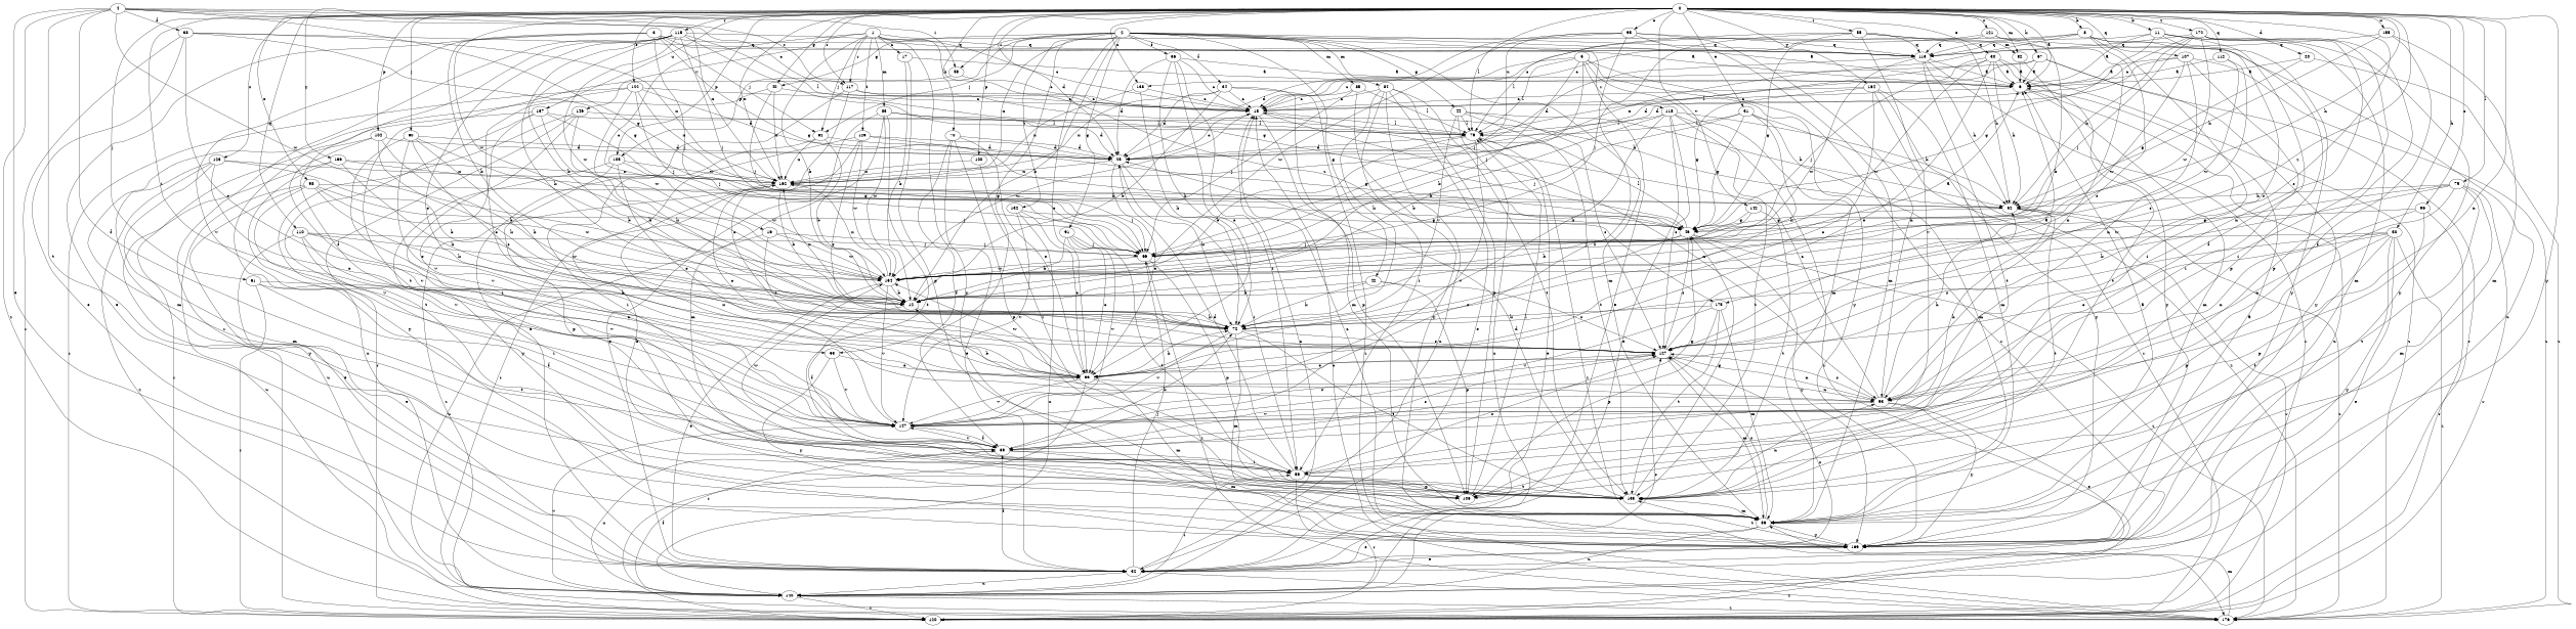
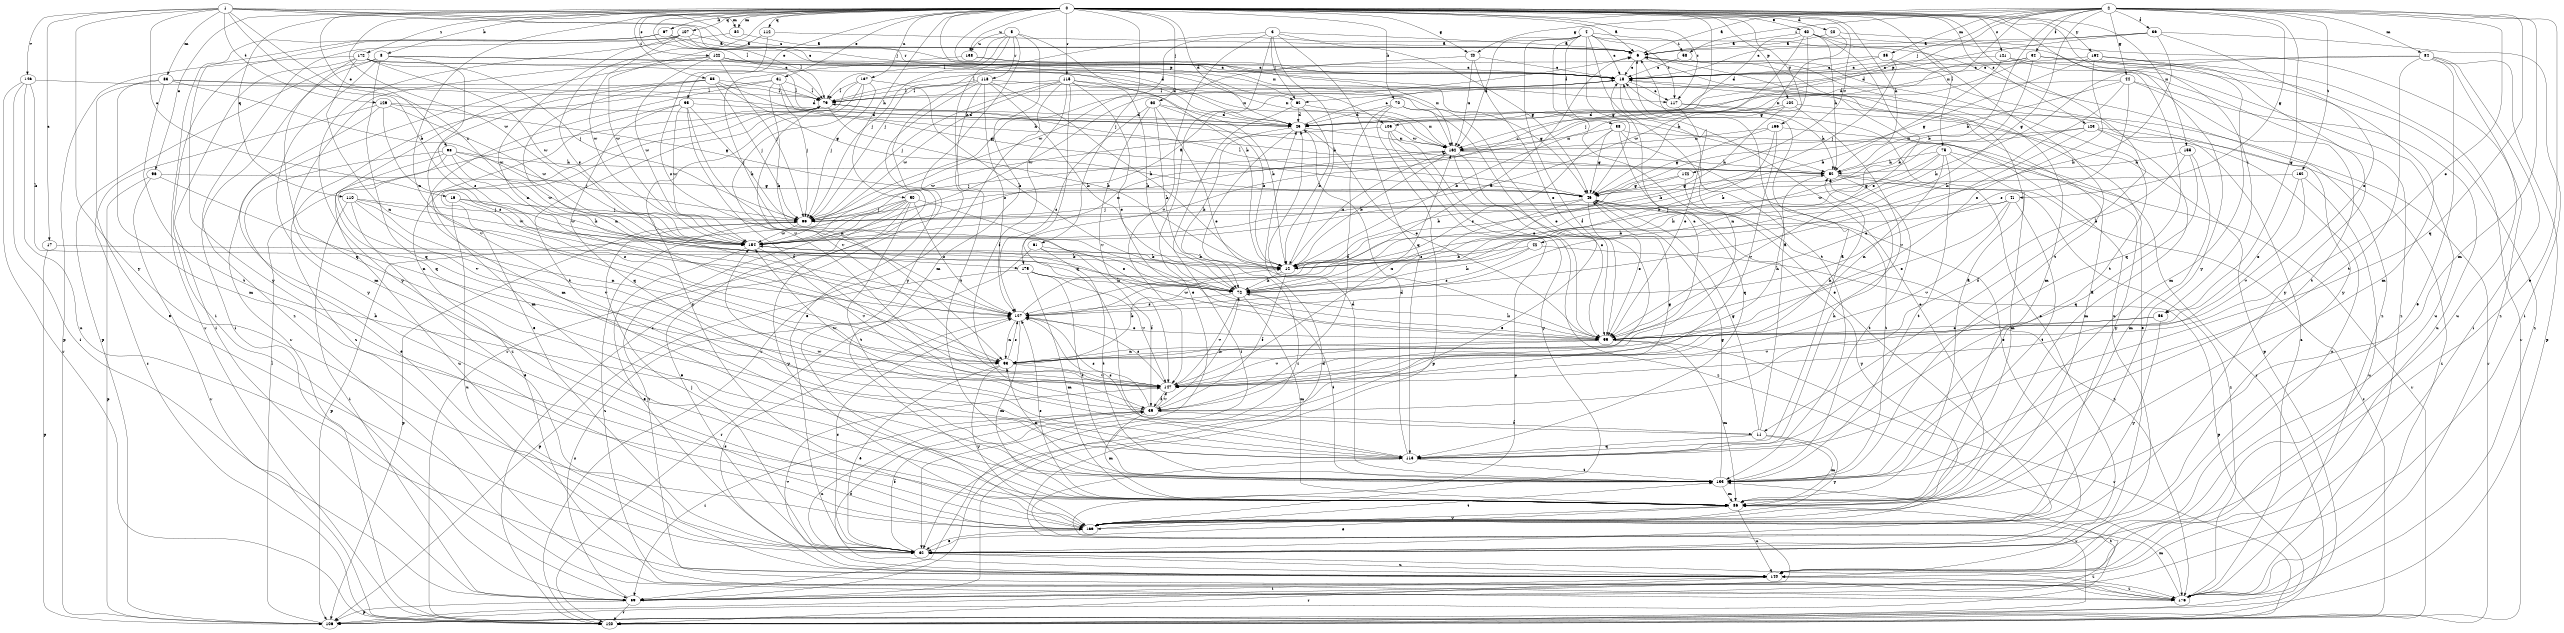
  strict digraph {
    0
    6
    8
    11
    20
    25
    30
    31
    40
    50
    52
    53
    55
    60
    61
    67
    70
    75
    79
    82
    93
    95
    96
    98
-   100
    102
    105
    107
    110
    112
    115
    117
    121
    122
    123
    127
    137
    138
    142
    154
    155
    162
    164
    166
    169
    172
    175
    18
    86
    140
    113
    59
    106
    46
    39
    176
    99
    72
    66
    133
    32
    120
    147
    12
    1
    16
    17
    62
    83
    129
    146
    2
    34
    36
-   41 [label=91]
+   41
    42
    44
    58
    84
    85
    132
    3
    4
    38
    5
    118
    0 -> 6 [label=a]
    0 -> 8 [label=b]
    0 -> 11 [label=b]
    0 -> 20 [label=d]
    0 -> 25 [label=d]
    0 -> 30 [label=e]
    0 -> 31 [label=e]
    0 -> 40 [label=g]
    0 -> 50 [label=h]
    0 -> 52 [label=h]
    0 -> 53 [label=i]
    0 -> 55 [label=i]
    0 -> 60 [label=j]
    0 -> 61 [label=j]
    0 -> 67 [label=k]
    0 -> 70 [label=k]
    0 -> 75 [label=l]
    0 -> 79 [label=l]
    0 -> 82 [label=m]
    0 -> 93 [label=n]
    0 -> 95 [label=o]
    0 -> 96 [label=o]
    0 -> 98 [label=o]
-   0 -> 100 [label=p]
    0 -> 102 [label=p]
    0 -> 105 [label=p]
    0 -> 107 [label=q]
    0 -> 110 [label=q]
    0 -> 112 [label=q]
    0 -> 115 [label=r]
    0 -> 117 [label=r]
    0 -> 121 [label=s]
    0 -> 122 [label=s]
    0 -> 123 [label=s]
    0 -> 127 [label=s]
    0 -> 137 [label=u]
    0 -> 138 [label=u]
    0 -> 142 [label=v]
    0 -> 154 [label=w]
    0 -> 155 [label=x]
    0 -> 162 [label=x]
    0 -> 164 [label=y]
    0 -> 166 [label=y]
    0 -> 169 [label=y]
    0 -> 172 [label=z]
    0 -> 175 [label=z]
    6 -> 18 [label=c]
    6 -> 86 [label=m]
    6 -> 140 [label=u]
    8 -> 127 [label=s]
    8 -> 162 [label=x]
    8 -> 169 [label=y]
    8 -> 18 [label=c]
    8 -> 113 [label=q]
    8 -> 59 [label=i]
    8 -> 106 [label=p]
    11 -> 6 [label=a]
    11 -> 127 [label=s]
    11 -> 169 [label=y]
    11 -> 86 [label=m]
    11 -> 113 [label=q]
    11 -> 46 [label=g]
-   11 -> 39 [label=f]
+   39 -> 11 [label=f]
    20 -> 6 [label=a]
    20 -> 46 [label=g]
    20 -> 176 [label=z]
    25 -> 162 [label=x]
    25 -> 18 [label=c]
    25 -> 59 [label=i]
    25 -> 99 [label=o]
    25 -> 72 [label=k]
    30 -> 6 [label=a]
    30 -> 25 [label=d]
    30 -> 52 [label=h]
    30 -> 154 [label=w]
    30 -> 176 [label=z]
    30 -> 99 [label=o]
    30 -> 66 [label=j]
    30 -> 133 [label=t]
    31 -> 79 [label=l]
    31 -> 86 [label=m]
    31 -> 46 [label=g]
    31 -> 176 [label=z]
    31 -> 72 [label=k]
    31 -> 66 [label=j]
    40 -> 162 [label=x]
    40 -> 18 [label=c]
    40 -> 99 [label=o]
    40 -> 66 [label=j]
    50 -> 127 [label=s]
    50 -> 169 [label=y]
    50 -> 106 [label=p]
    50 -> 176 [label=z]
    50 -> 99 [label=o]
    50 -> 66 [label=j]
    50 -> 133 [label=t]
    50 -> 32 [label=e]
    52 -> 46 [label=g]
    52 -> 176 [label=z]
    52 -> 133 [label=t]
    52 -> 120 [label=r]
    53 -> 169 [label=y]
    53 -> 99 [label=o]
    53 -> 147 [label=v]
    55 -> 52 [label=h]
    55 -> 79 [label=l]
    55 -> 93 [label=n]
    55 -> 113 [label=q]
    55 -> 46 [label=g]
    55 -> 66 [label=j]
    55 -> 147 [label=v]
    60 -> 25 [label=d]
    60 -> 127 [label=s]
    60 -> 99 [label=o]
    60 -> 72 [label=k]
    60 -> 147 [label=v]
    60 -> 12 [label=b]
    61 -> 39 [label=f]
    61 -> 133 [label=t]
    61 -> 120 [label=r]
    61 -> 12 [label=b]
    67 -> 6 [label=a]
    67 -> 79 [label=l]
    67 -> 169 [label=y]
    67 -> 18 [label=c]
    67 -> 120 [label=r]
    70 -> 25 [label=d]
    70 -> 106 [label=p]
    70 -> 39 [label=f]
    70 -> 99 [label=o]
    70 -> 32 [label=e]
    75 -> 52 [label=h]
    75 -> 93 [label=n]
    75 -> 154 [label=w]
    75 -> 86 [label=m]
    75 -> 72 [label=k]
    75 -> 133 [label=t]
    75 -> 120 [label=r]
    79 -> 25 [label=d]
    79 -> 176 [label=z]
    79 -> 32 [label=e]
    79 -> 147 [label=v]
    79 -> 12 [label=b]
    82 -> 6 [label=a]
    82 -> 169 [label=y]
    93 -> 52 [label=h]
    93 -> 127 [label=s]
    93 -> 169 [label=y]
    93 -> 18 [label=c]
    93 -> 32 [label=e]
    93 -> 147 [label=v]
    93 -> 12 [label=b]
    95 -> 25 [label=d]
    95 -> 93 [label=n]
    95 -> 154 [label=w]
    95 -> 86 [label=m]
    95 -> 113 [label=q]
    95 -> 39 [label=f]
    95 -> 66 [label=j]
    96 -> 93 [label=n]
    96 -> 106 [label=p]
    96 -> 46 [label=g]
    96 -> 120 [label=r]
    98 -> 52 [label=h]
    98 -> 154 [label=w]
    98 -> 140 [label=u]
    98 -> 72 [label=k]
    98 -> 66 [label=j]
    98 -> 32 [label=e]
    98 -> 147 [label=v]
-   100 -> 162 [label=x]
-   100 -> 59 [label=i]
    102 -> 25 [label=d]
    102 -> 72 [label=k]
    102 -> 120 [label=r]
    102 -> 147 [label=v]
    102 -> 12 [label=b]
    105 -> 154 [label=w]
    105 -> 162 [label=w]
    105 -> 169 [label=y]
    105 -> 106 [label=p]
    105 -> 99 [label=o]
    107 -> 6 [label=a]
    107 -> 25 [label=d]
    107 -> 93 [label=n]
    107 -> 154 [label=w]
    107 -> 59 [label=i]
    107 -> 176 [label=z]
    110 -> 93 [label=n]
    110 -> 154 [label=w]
    110 -> 59 [label=i]
    110 -> 66 [label=j]
    110 -> 32 [label=e]
    110 -> 147 [label=v]
    112 -> 6 [label=a]
    112 -> 127 [label=s]
    112 -> 154 [label=w]
    115 -> 79 [label=l]
    115 -> 154 [label=w]
    115 -> 113 [label=q]
    115 -> 46 [label=g]
    115 -> 39 [label=f]
    115 -> 99 [label=o]
    115 -> 72 [label=k]
    115 -> 66 [label=j]
    115 -> 120 [label=r]
    115 -> 12 [label=b]
    117 -> 52 [label=h]
-   117 -> 18 [label=c]
+   18 -> 117 [label=c]
    117 -> 99 [label=o]
    117 -> 32 [label=e]
    121 -> 18 [label=c]
    121 -> 140 [label=u]
    121 -> 113 [label=q]
    121 -> 12 [label=b]
    122 -> 25 [label=d]
    122 -> 154 [label=w]
    122 -> 162 [label=x]
    122 -> 18 [label=c]
    122 -> 86 [label=m]
    122 -> 66 [label=j]
    122 -> 120 [label=r]
    123 -> 162 [label=x]
    123 -> 86 [label=m]
    123 -> 140 [label=u]
    123 -> 176 [label=z]
    123 -> 99 [label=o]
    123 -> 12 [label=b]
    127 -> 6 [label=a]
    127 -> 93 [label=n]
    127 -> 86 [label=m]
    127 -> 99 [label=o]
    137 -> 79 [label=l]
    137 -> 169 [label=y]
    137 -> 72 [label=k]
    137 -> 66 [label=j]
    137 -> 133 [label=t]
    137 -> 147 [label=v]
    138 -> 162 [label=x]
    138 -> 18 [label=c]
    138 -> 72 [label=k]
    142 -> 46 [label=g]
    142 -> 133 [label=t]
    142 -> 12 [label=b]
    154 -> 6 [label=a]
    154 -> 162 [label=x]
    154 -> 32 [label=e]
    154 -> 147 [label=v]
    154 -> 12 [label=b]
    155 -> 52 [label=h]
    155 -> 86 [label=m]
    155 -> 113 [label=q]
    155 -> 39 [label=f]
    162 -> 52 [label=h]
    162 -> 176 [label=z]
    162 -> 99 [label=o]
    162 -> 66 [label=j]
    162 -> 12 [label=b]
    164 -> 169 [label=y]
    164 -> 18 [label=c]
    164 -> 86 [label=m]
    164 -> 46 [label=g]
    164 -> 99 [label=o]
    164 -> 120 [label=r]
    166 -> 162 [label=x]
    166 -> 169 [label=y]
    166 -> 46 [label=g]
    166 -> 72 [label=k]
    166 -> 147 [label=v]
    169 -> 6 [label=a]
    169 -> 18 [label=c]
    169 -> 133 [label=t]
    169 -> 32 [label=e]
    172 -> 52 [label=h]
    172 -> 93 [label=n]
    172 -> 154 [label=w]
    172 -> 18 [label=c]
    172 -> 113 [label=q]
    172 -> 59 [label=i]
    172 -> 106 [label=p]
    172 -> 66 [label=j]
    175 -> 86 [label=m]
    175 -> 106 [label=p]
    175 -> 72 [label=k]
    175 -> 133 [label=t]
    175 -> 147 [label=v]
    18 -> 79 [label=l]
    18 -> 93 [label=n]
    18 -> 154 [label=w]
    18 -> 106 [label=p]
    86 -> 6 [label=a]
    86 -> 127 [label=s]
    86 -> 169 [label=y]
    86 -> 140 [label=u]
    86 -> 32 [label=e]
    140 -> 127 [label=s]
    140 -> 59 [label=i]
    140 -> 39 [label=f]
    140 -> 176 [label=z]
    140 -> 120 [label=r]
    140 -> 147 [label=v]
    113 -> 6 [label=a]
    113 -> 25 [label=d]
    113 -> 52 [label=h]
    113 -> 154 [label=w]
    113 -> 133 [label=t]
    113 -> 120 [label=r]
    59 -> 25 [label=d]
    59 -> 127 [label=s]
    59 -> 106 [label=p]
    59 -> 133 [label=t]
    59 -> 120 [label=r]
    106 -> 79 [label=l]
    46 -> 79 [label=l]
    46 -> 127 [label=s]
    46 -> 169 [label=y]
    46 -> 176 [label=z]
    46 -> 99 [label=o]
    46 -> 66 [label=j]
    39 -> 127 [label=s]
    39 -> 154 [label=w]
    39 -> 86 [label=m]
    39 -> 140 [label=u]
    39 -> 59 [label=i]
    39 -> 46 [label=g]
    39 -> 72 [label=k]
    39 -> 147 [label=v]
    176 -> 18 [label=c]
    176 -> 86 [label=m]
    99 -> 93 [label=n]
    99 -> 154 [label=w]
    99 -> 86 [label=m]
    99 -> 72 [label=k]
    99 -> 120 [label=r]
    99 -> 147 [label=v]
    72 -> 127 [label=s]
    72 -> 86 [label=m]
    72 -> 133 [label=t]
    72 -> 147 [label=v]
    66 -> 154 [label=w]
    66 -> 106 [label=p]
    66 -> 176 [label=z]
    133 -> 25 [label=d]
    133 -> 93 [label=n]
    133 -> 86 [label=m]
    133 -> 46 [label=g]
    32 -> 127 [label=s]
    32 -> 18 [label=c]
    32 -> 140 [label=u]
    32 -> 39 [label=f]
    32 -> 176 [label=z]
    32 -> 66 [label=j]
    147 -> 52 [label=h]
    147 -> 127 [label=s]
    147 -> 162 [label=x]
    147 -> 39 [label=f]
    12 -> 162 [label=x]
    12 -> 39 [label=f]
    12 -> 72 [label=k]
    1 -> 82 [label=m]
    1 -> 117 [label=r]
    1 -> 169 [label=y]
    1 -> 175 [label=z]
    1 -> 18 [label=c]
    1 -> 12 [label=b]
    1 -> 16 [label=c]
    1 -> 17 [label=c]
    1 -> 62 [label=j]
    1 -> 83 [label=m]
    1 -> 129 [label=t]
    1 -> 146 [label=v]
    16 -> 127 [label=s]
    16 -> 154 [label=w]
    16 -> 140 [label=u]
    16 -> 66 [label=j]
-   17 -> 6 [label=a]
    17 -> 106 [label=p]
    17 -> 12 [label=b]
    62 -> 25 [label=d]
    62 -> 162 [label=x]
    62 -> 59 [label=i]
    62 -> 12 [label=b]
    83 -> 25 [label=d]
    83 -> 79 [label=l]
    83 -> 154 [label=w]
    83 -> 86 [label=m]
    83 -> 133 [label=t]
    83 -> 32 [label=e]
    129 -> 25 [label=d]
    129 -> 127 [label=s]
    129 -> 154 [label=w]
    129 -> 169 [label=b]
    129 -> 46 [label=g]
    129 -> 120 [label=r]
    146 -> 79 [label=l]
    146 -> 140 [label=u]
    146 -> 59 [label=i]
    146 -> 72 [label=k]
    146 -> 120 [label=r]
    2 -> 6 [label=a]
    2 -> 40 [label=g]
    2 -> 53 [label=g]
    2 -> 105 [label=p]
    2 -> 162 [label=x]
    2 -> 86 [label=m]
    2 -> 113 [label=q]
    2 -> 99 [label=o]
    2 -> 32 [label=e]
    2 -> 12 [label=b]
    2 -> 62 [label=j]
    2 -> 34 [label=f]
    2 -> 36 [label=f]
    2 -> 41 [label=g]
    2 -> 42 [label=g]
    2 -> 44 [label=g]
    2 -> 58 [label=i]
    2 -> 84 [label=m]
    2 -> 85 [label=m]
    2 -> 132 [label=t]
    34 -> 25 [label=d]
    34 -> 162 [label=x]
    34 -> 18 [label=c]
    34 -> 86 [label=m]
    34 -> 176 [label=z]
    34 -> 12 [label=b]
    36 -> 6 [label=a]
    36 -> 25 [label=d]
    36 -> 18 [label=c]
    36 -> 59 [label=i]
    36 -> 99 [label=o]
    36 -> 72 [label=k]
    41 -> 99 [label=o]
    41 -> 66 [label=j]
    41 -> 133 [label=t]
    41 -> 147 [label=v]
    41 -> 12 [label=b]
    42 -> 127 [label=s]
    42 -> 106 [label=p]
    42 -> 72 [label=k]
    42 -> 12 [label=b]
    44 -> 52 [label=h]
    44 -> 79 [label=l]
    44 -> 127 [label=s]
    44 -> 140 [label=u]
-   44 -> 72 [label=v]
+   44 -> 72 [label=k]
    44 -> 133 [label=t]
    58 -> 18 [label=c]
    58 -> 133 [label=t]
    84 -> 18 [label=c]
    84 -> 140 [label=u]
    84 -> 59 [label=i]
    84 -> 106 [label=p]
    84 -> 72 [label=k]
    84 -> 133 [label=t]
    84 -> 32 [label=e]
    85 -> 79 [label=l]
    85 -> 169 [label=y]
    85 -> 18 [label=c]
    85 -> 66 [label=j]
    132 -> 140 [label=u]
    132 -> 46 [label=g]
    132 -> 99 [label=o]
    132 -> 147 [label=v]
    3 -> 6 [label=a]
    3 -> 113 [label=q]
    3 -> 46 [label=g]
    3 -> 66 [label=j]
    3 -> 32 [label=e]
    3 -> 147 [label=v]
    3 -> 12 [label=b]
    3 -> 62 [label=j]
    4 -> 117 [label=r]
    4 -> 154 [label=w]
    4 -> 162 [label=x]
    4 -> 18 [label=c]
    4 -> 46 [label=g]
    4 -> 39 [label=f]
    4 -> 176 [label=z]
    4 -> 133 [label=t]
    4 -> 32 [label=e]
    4 -> 58 [label=i]
    4 -> 38 [label=f]
    38 -> 127 [label=s]
    38 -> 162 [label=x]
    38 -> 113 [label=q]
    38 -> 46 [label=g]
    38 -> 32 [label=e]
    38 -> 120 [label=r]
    5 -> 79 [label=l]
    5 -> 138 [label=u]
    5 -> 169 [label=y]
    5 -> 86 [label=m]
    5 -> 66 [label=j]
    5 -> 120 [label=r]
    5 -> 12 [label=b]
    5 -> 118 [label=r]
    118 -> 52 [label=h]
    118 -> 79 [label=l]
    118 -> 127 [label=s]
    118 -> 72 [label=k]
    118 -> 133 [label=t]
    118 -> 32 [label=e]
    118 -> 120 [label=r]
    118 -> 12 [label=b]
  }
